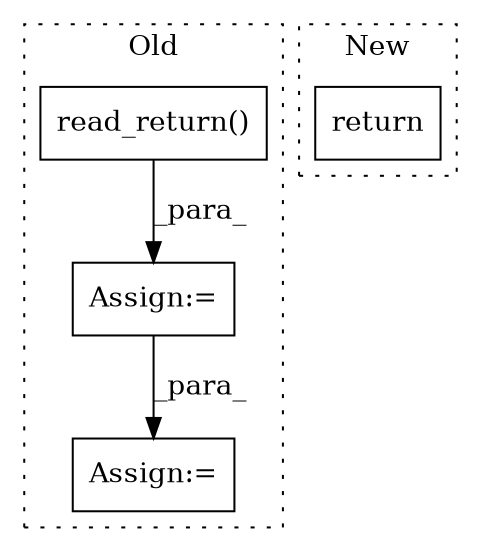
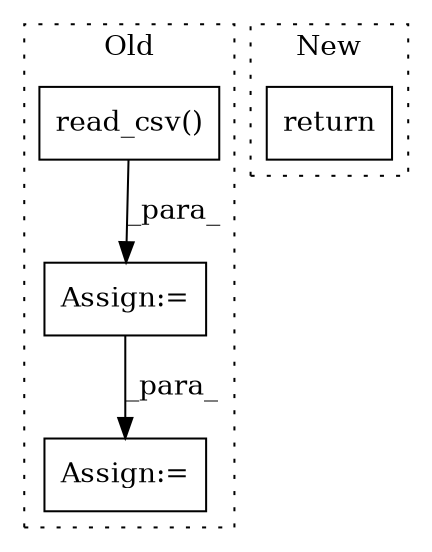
  digraph {
    node [a=68 l=3 shape=box]
-   n1 [a=75 l="12,99" label="read_return()" s="19219,19236"]
+   n1 [a=75 l="12,99" label="read_csv()" s="19219,19236"]
    n2 [label="Assign:=" s=19216]
    n3 [label="Assign:=" s=19534]
    n4 [a=93 l=7 label=return s=20853]
    subgraph cluster_1 {
      label=Old
      style=dotted
      n1
      n2
      n3
    }
    subgraph cluster_2 {
      label=New
      style=dotted
      n4
    }
    n1 -> n2 [label=_para_]
    n2 -> n3 [label=_para_]
  }
